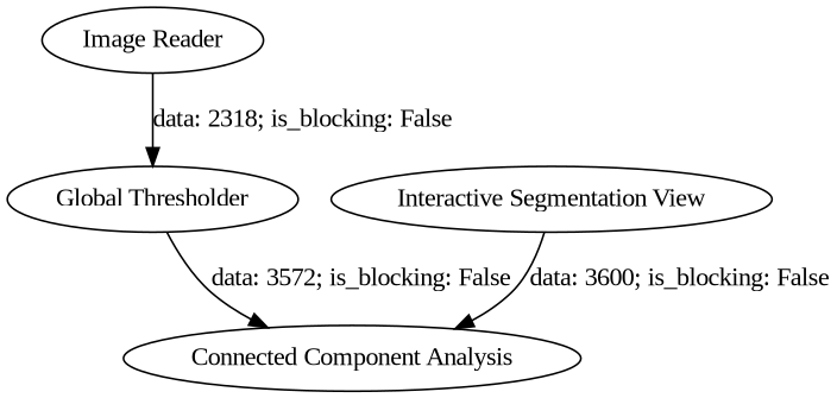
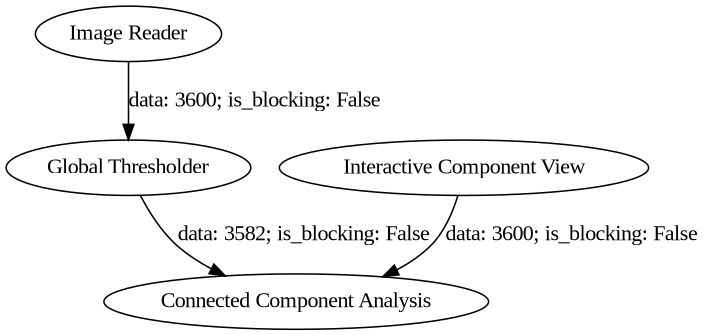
  digraph {
    fontname="Liberation Serif"
    rankdir=TB
    node [fontname="Liberation Serif"]
    edge [fontname="Liberation Serif"]
    n1 [label="Image Reader"]
    n2 [label="Global Thresholder"]
    n3 [label="Connected Component Analysis"]
-   n4 [label="Interactive Segmentation View"]
-   n1 -> n2 [label="data: 2318; is_blocking: False"]
-   n2 -> n3 [label="data: 3572; is_blocking: False"]
+   n4 [label="Interactive Component View"]
+   n1 -> n2 [label="data: 3600; is_blocking: False"]
+   n2 -> n3 [label="data: 3582; is_blocking: False"]
    n4 -> n3 [label="data: 3600; is_blocking: False"]
  }
